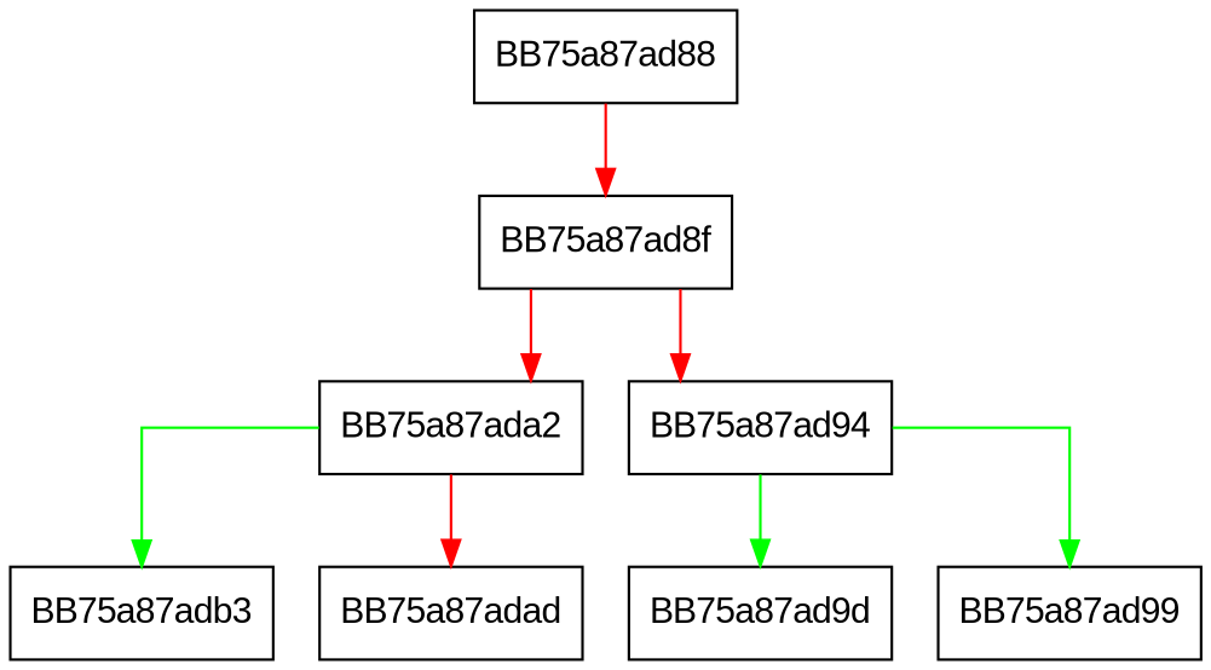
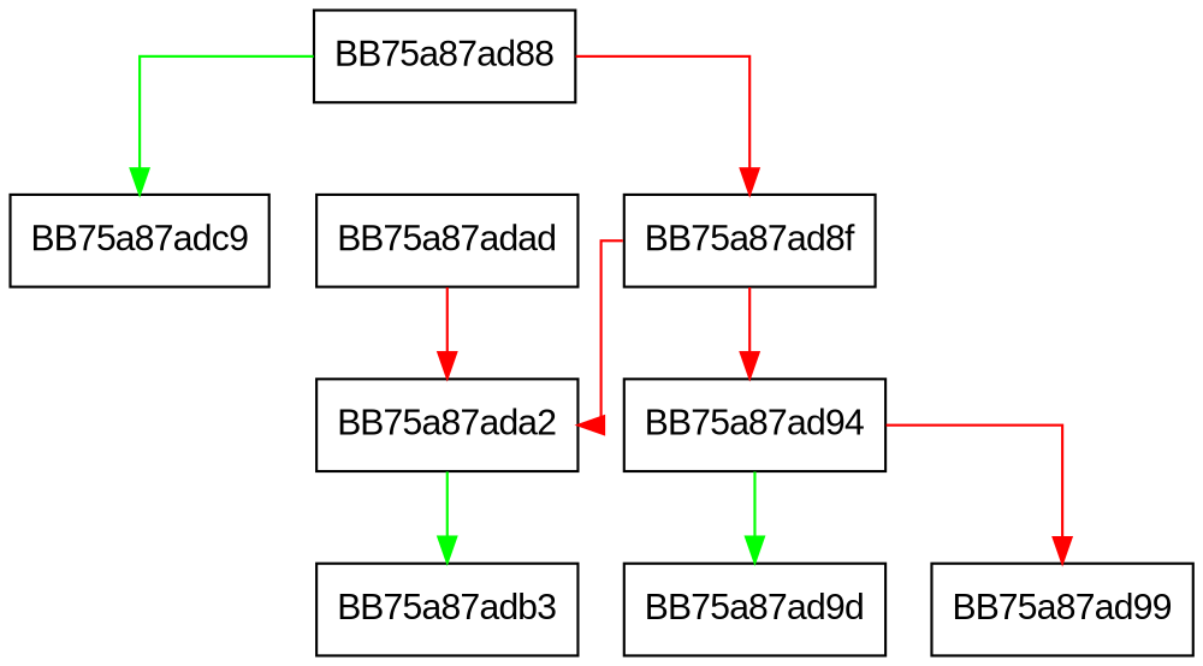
  digraph {
    fontname="Liberation Sans"
    splines=ortho
    node [fontname="Liberation Sans" shape=box]
    edge [color=red fontname="Liberation Sans"]
    BB75a87ad88
+   BB75a87adc9
    BB75a87ad8f
    BB75a87ada2
    BB75a87ad94
    BB75a87adb3
    BB75a87adad
    BB75a87ad9d
    BB75a87ad99
+   BB75a87ad88 -> BB75a87adc9 [color=green]
    BB75a87ad88 -> BB75a87ad8f
    BB75a87ad8f -> BB75a87ada2
    BB75a87ad8f -> BB75a87ad94
    BB75a87ada2 -> BB75a87adb3 [color=green]
-   BB75a87ada2 -> BB75a87adad
+   BB75a87adad -> BB75a87ada2
    BB75a87ad94 -> BB75a87ad9d [color=green]
-   BB75a87ad94 -> BB75a87ad99 [color=green]
+   BB75a87ad94 -> BB75a87ad99
  }
